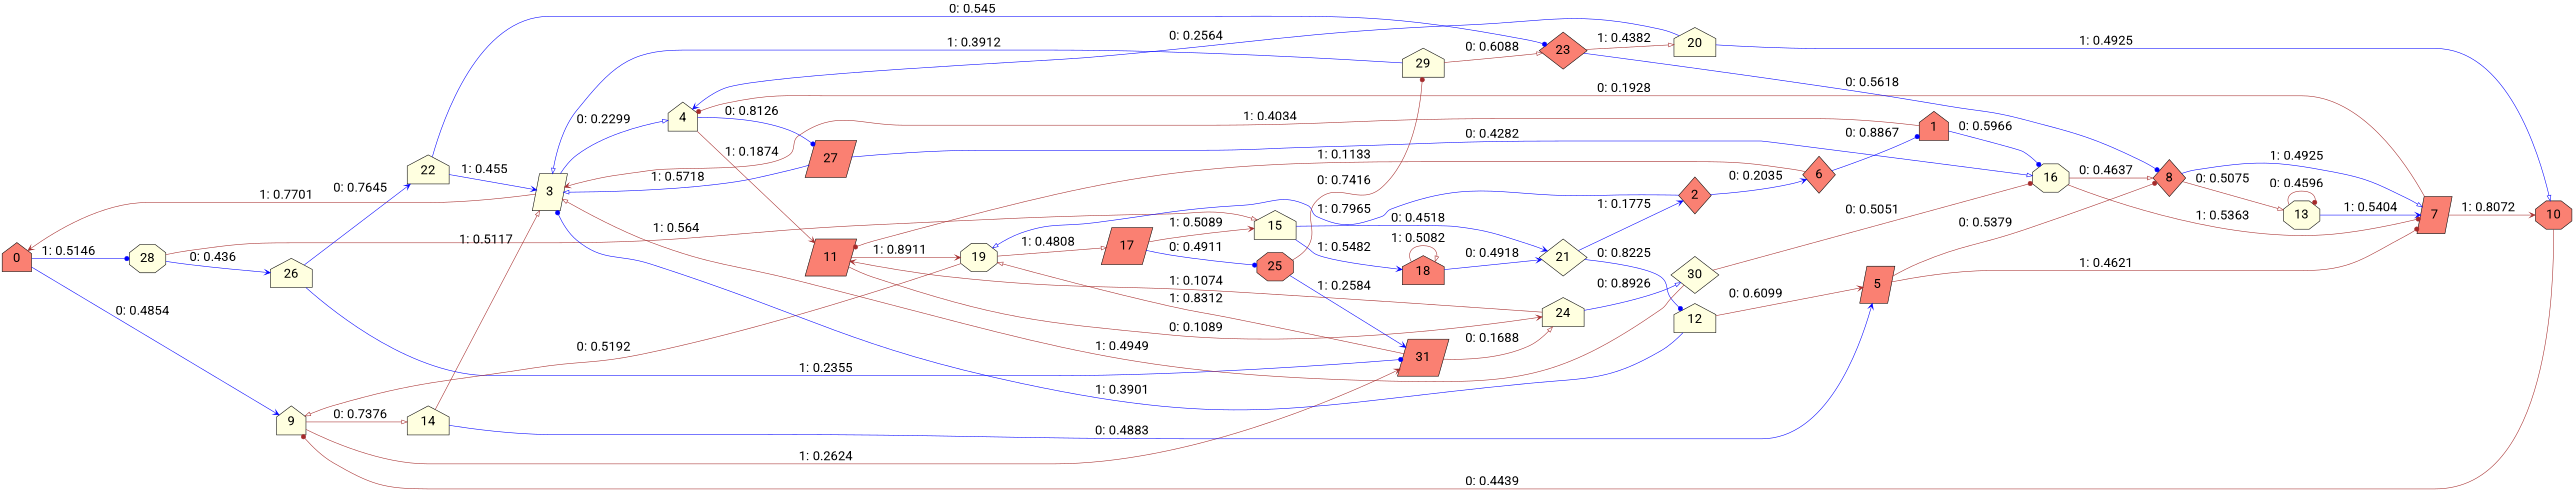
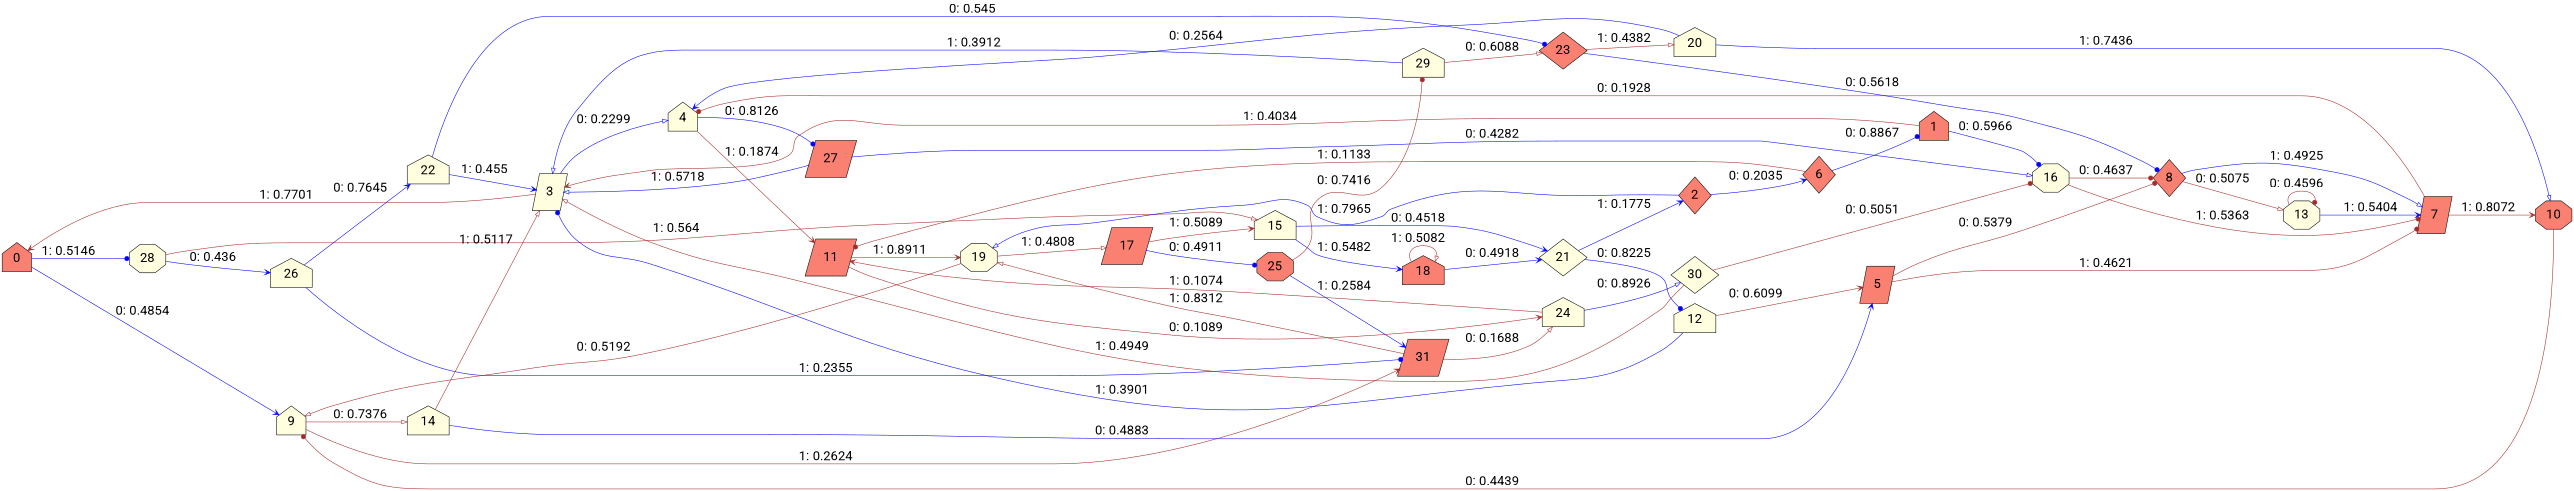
  digraph {
    fontname=Roboto
    rankdir=LR
    node [fillcolor=lightyellow fontname=Roboto fontsize=24 shape=house style=filled]
    edge [arrowhead=vee color=brown fontname=Roboto fontsize=24]
    0 [fillcolor=salmon]
    9
    28 [shape=octagon]
    14
    31 [fillcolor=salmon shape=parallelogram]
    15
    26
    3 [shape=parallelogram]
    5 [fillcolor=salmon shape=parallelogram]
    19 [shape=octagon]
    24
    21 [shape=diamond]
    18 [fillcolor=salmon]
    22
    1 [fillcolor=salmon]
    16 [shape=octagon]
    8 [fillcolor=salmon shape=diamond]
    7 [fillcolor=salmon shape=parallelogram]
    4
    13 [shape=octagon]
    10 [fillcolor=salmon shape=octagon]
    11 [fillcolor=salmon shape=parallelogram]
    27 [fillcolor=salmon shape=parallelogram]
    2 [fillcolor=salmon shape=diamond]
    6 [fillcolor=salmon shape=diamond]
    17 [fillcolor=salmon shape=parallelogram]
    25 [fillcolor=salmon shape=octagon]
    30 [shape=diamond]
    12
    29
    23 [fillcolor=salmon shape=diamond]
    20
    0 -> 9 [color=blue label="0: 0.4854   "]
    0 -> 28 [arrowhead=dot color=blue label="1: 0.5146   "]
    9 -> 14 [arrowhead=onormal label="0: 0.7376   "]
    9 -> 31 [label="1: 0.2624   "]
    28 -> 15 [arrowhead=onormal label="1: 0.564    "]
    28 -> 26 [color=blue label="0: 0.436    "]
    14 -> 3 [arrowhead=onormal label="1: 0.5117   "]
    14 -> 5 [color=blue label="0: 0.4883   "]
    31 -> 19 [arrowhead=onormal label="1: 0.8312   "]
    31 -> 24 [arrowhead=onormal label="0: 0.1688   "]
    15 -> 21 [color=blue label="0: 0.4518   "]
    15 -> 18 [color=blue label="1: 0.5482   "]
    26 -> 31 [arrowhead=dot color=blue label="1: 0.2355   "]
    26 -> 22 [color=blue label="0: 0.7645   "]
    3 -> 0 [label="1: 0.7701   "]
    3 -> 4 [arrowhead=onormal color=blue label="0: 0.2299   "]
    5 -> 8 [arrowhead=dot label="0: 0.5379   "]
    5 -> 7 [arrowhead=dot label="1: 0.4621   "]
    19 -> 9 [arrowhead=onormal label="0: 0.5192   "]
    19 -> 17 [arrowhead=onormal label="1: 0.4808   "]
    24 -> 11 [label="1: 0.1074   "]
    24 -> 30 [arrowhead=onormal color=blue label="0: 0.8926   "]
    21 -> 2 [color=blue label="1: 0.1775   "]
    21 -> 12 [arrowhead=dot color=blue label="0: 0.8225   "]
    18 -> 21 [color=blue label="0: 0.4918   "]
    18 -> 18 [arrowhead=onormal label="1: 0.5082   "]
    22 -> 3 [color=blue label="1: 0.455    "]
    22 -> 23 [arrowhead=dot color=blue label="0: 0.545    "]
    1 -> 3 [label="1: 0.4034   "]
    1 -> 16 [arrowhead=dot color=blue label="0: 0.5966   "]
-   16 -> 8 [arrowhead=onormal label="0: 0.4637   "]
+   16 -> 8 [arrowhead=dot label="0: 0.4637   "]
    16 -> 7 [arrowhead=dot label="1: 0.5363   "]
    8 -> 7 [arrowhead=onormal color=blue label="1: 0.4925   "]
    8 -> 13 [arrowhead=onormal label="0: 0.5075   "]
    7 -> 4 [arrowhead=dot label="0: 0.1928   "]
    7 -> 10 [label="1: 0.8072   "]
    4 -> 11 [label="1: 0.1874   "]
    4 -> 27 [arrowhead=dot color=blue label="0: 0.8126   "]
    13 -> 7 [color=blue label="1: 0.5404   "]
    13 -> 13 [arrowhead=dot label="0: 0.4596   "]
    10 -> 9 [arrowhead=dot label="0: 0.4439   "]
    11 -> 19 [label="1: 0.8911   "]
    11 -> 24 [label="0: 0.1089   "]
    27 -> 3 [arrowhead=onormal color=blue label="1: 0.5718   "]
    27 -> 16 [arrowhead=onormal color=blue label="0: 0.4282   "]
    2 -> 19 [arrowhead=onormal color=blue label="1: 0.7965   "]
    2 -> 6 [color=blue label="0: 0.2035   "]
    6 -> 1 [arrowhead=dot color=blue label="0: 0.8867   "]
    6 -> 11 [arrowhead=dot label="1: 0.1133   "]
    17 -> 15 [label="1: 0.5089   "]
    17 -> 25 [arrowhead=dot color=blue label="0: 0.4911   "]
    25 -> 31 [color=blue label="1: 0.2584   "]
    25 -> 29 [arrowhead=dot label="0: 0.7416   "]
    30 -> 3 [arrowhead=onormal label="1: 0.4949   "]
    30 -> 16 [arrowhead=dot label="0: 0.5051   "]
    12 -> 3 [arrowhead=dot color=blue label="1: 0.3901   "]
    12 -> 5 [label="0: 0.6099   "]
    29 -> 3 [arrowhead=onormal color=blue label="1: 0.3912   "]
    29 -> 23 [arrowhead=onormal label="0: 0.6088   "]
    23 -> 8 [arrowhead=dot color=blue label="0: 0.5618   "]
    23 -> 20 [arrowhead=onormal label="1: 0.4382   "]
    20 -> 4 [color=blue label="0: 0.2564   "]
-   20 -> 10 [arrowhead=onormal color=blue label="1: 0.4925   "]
+   20 -> 10 [arrowhead=onormal color=blue label="1: 0.7436   "]
  }
